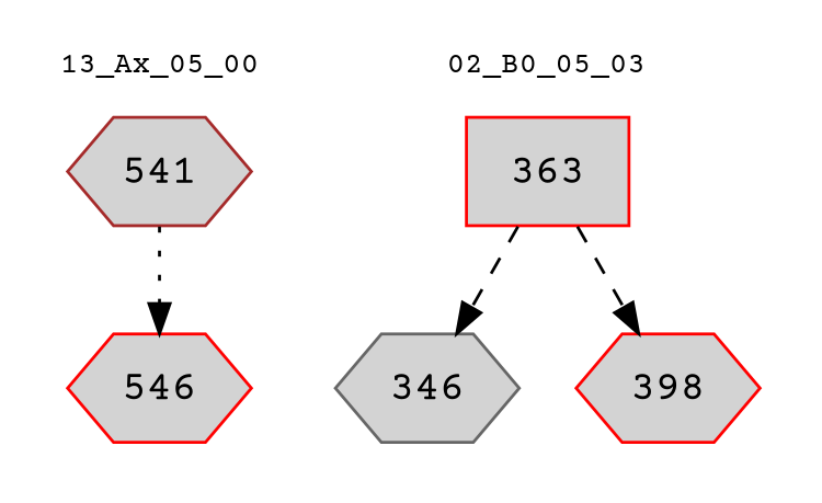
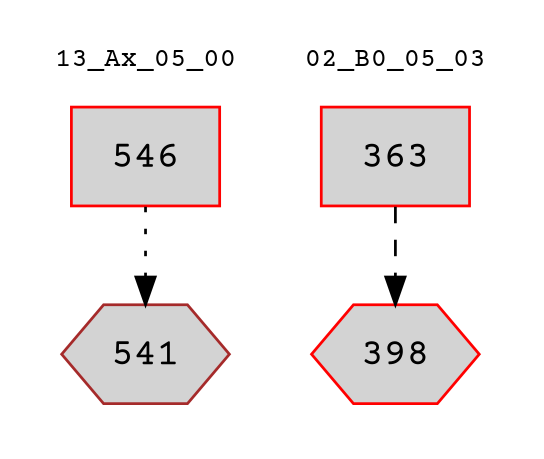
  digraph {
    fontname="Courier Prime"
    node [color=red fillcolor=lightgrey fontname="Courier Prime" shape=hexagon style=filled]
    edge [color=black fontname="Courier Prime" style=dashed]
    n1 [color=brown label=541]
-   n2 [label=546]
+   n2 [label=546 shape=box]
    n3 [label=363 shape=box]
-   n4 [color=gray40 label=346]
    n5 [label=398]
    subgraph cluster_1 {
      color=white
      fontsize=10
      label="13_Ax_05_00"
      n1
      n2
    }
    subgraph cluster_2 {
      color=white
      fontsize=10
      label="02_B0_05_03"
      n3
-     n4
      n5
    }
-   n1 -> n2 [style=dotted]
-   n3 -> n4
+   n2 -> n1 [style=dotted]
    n3 -> n5
  }
